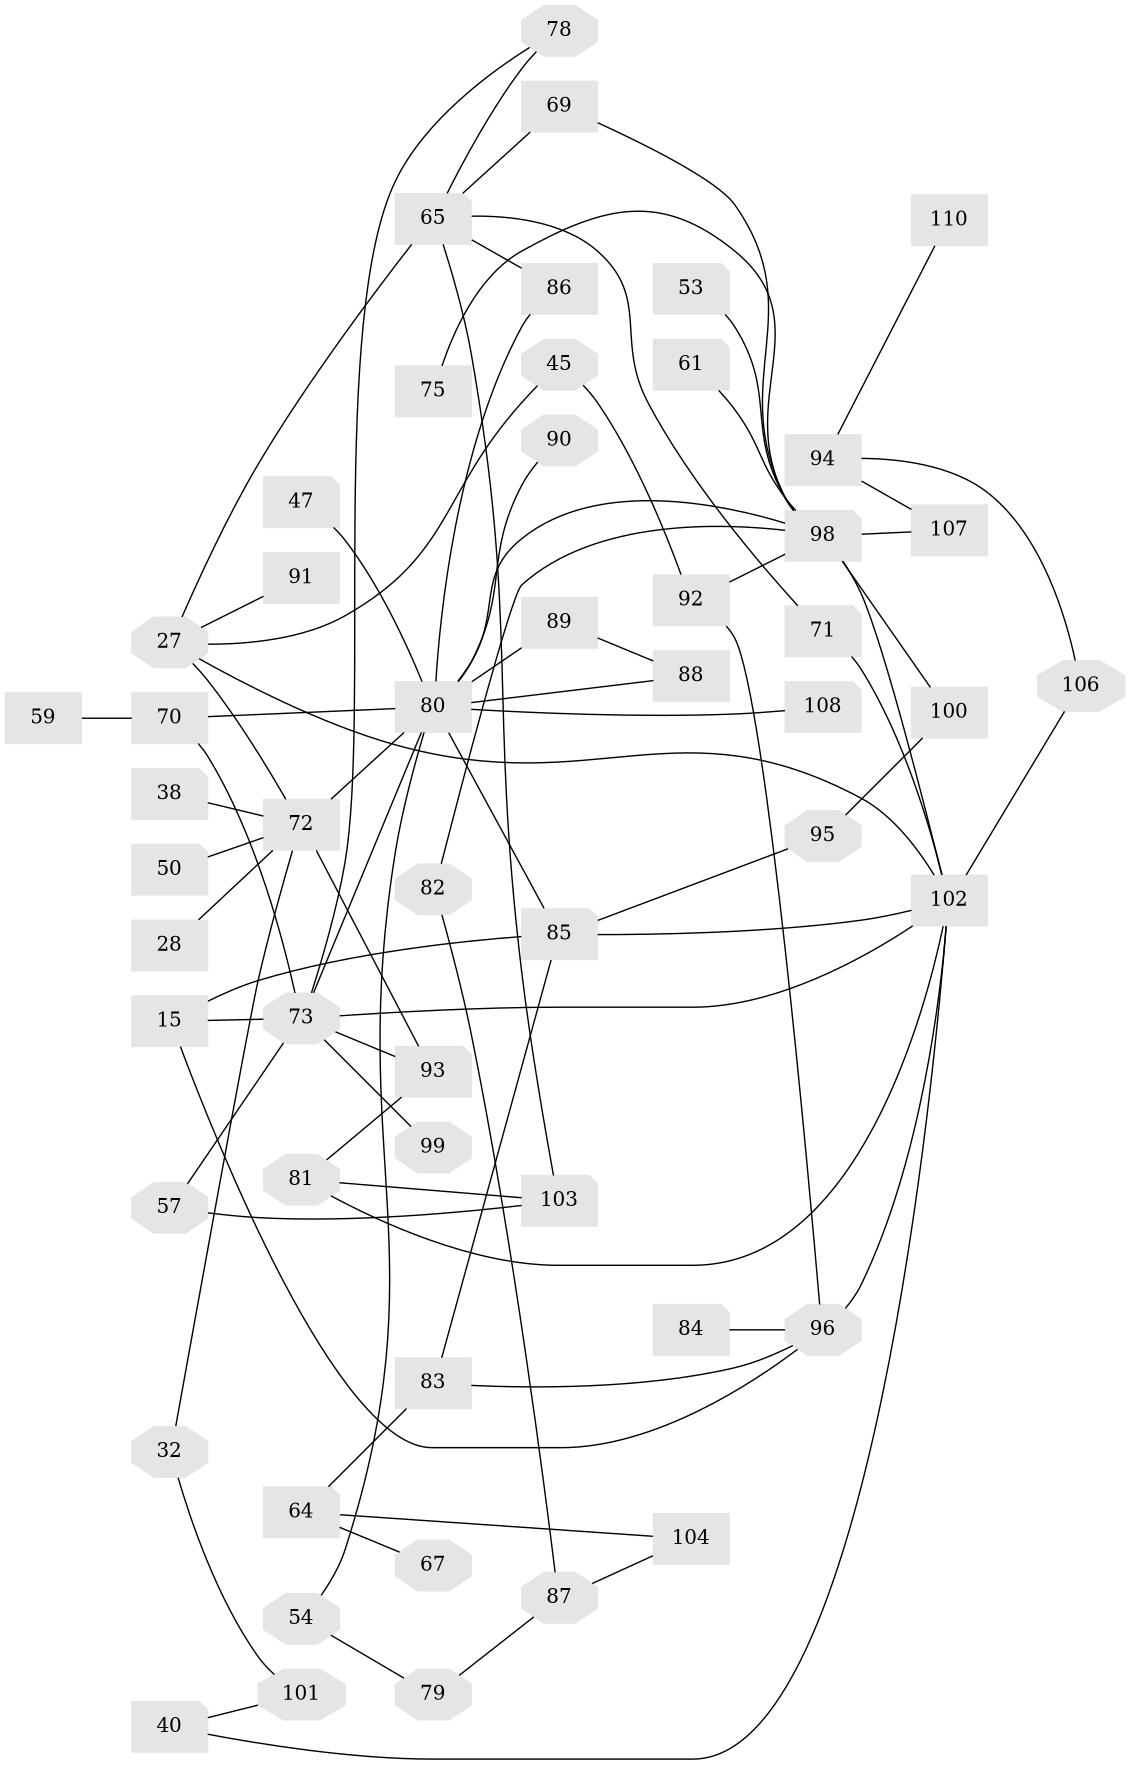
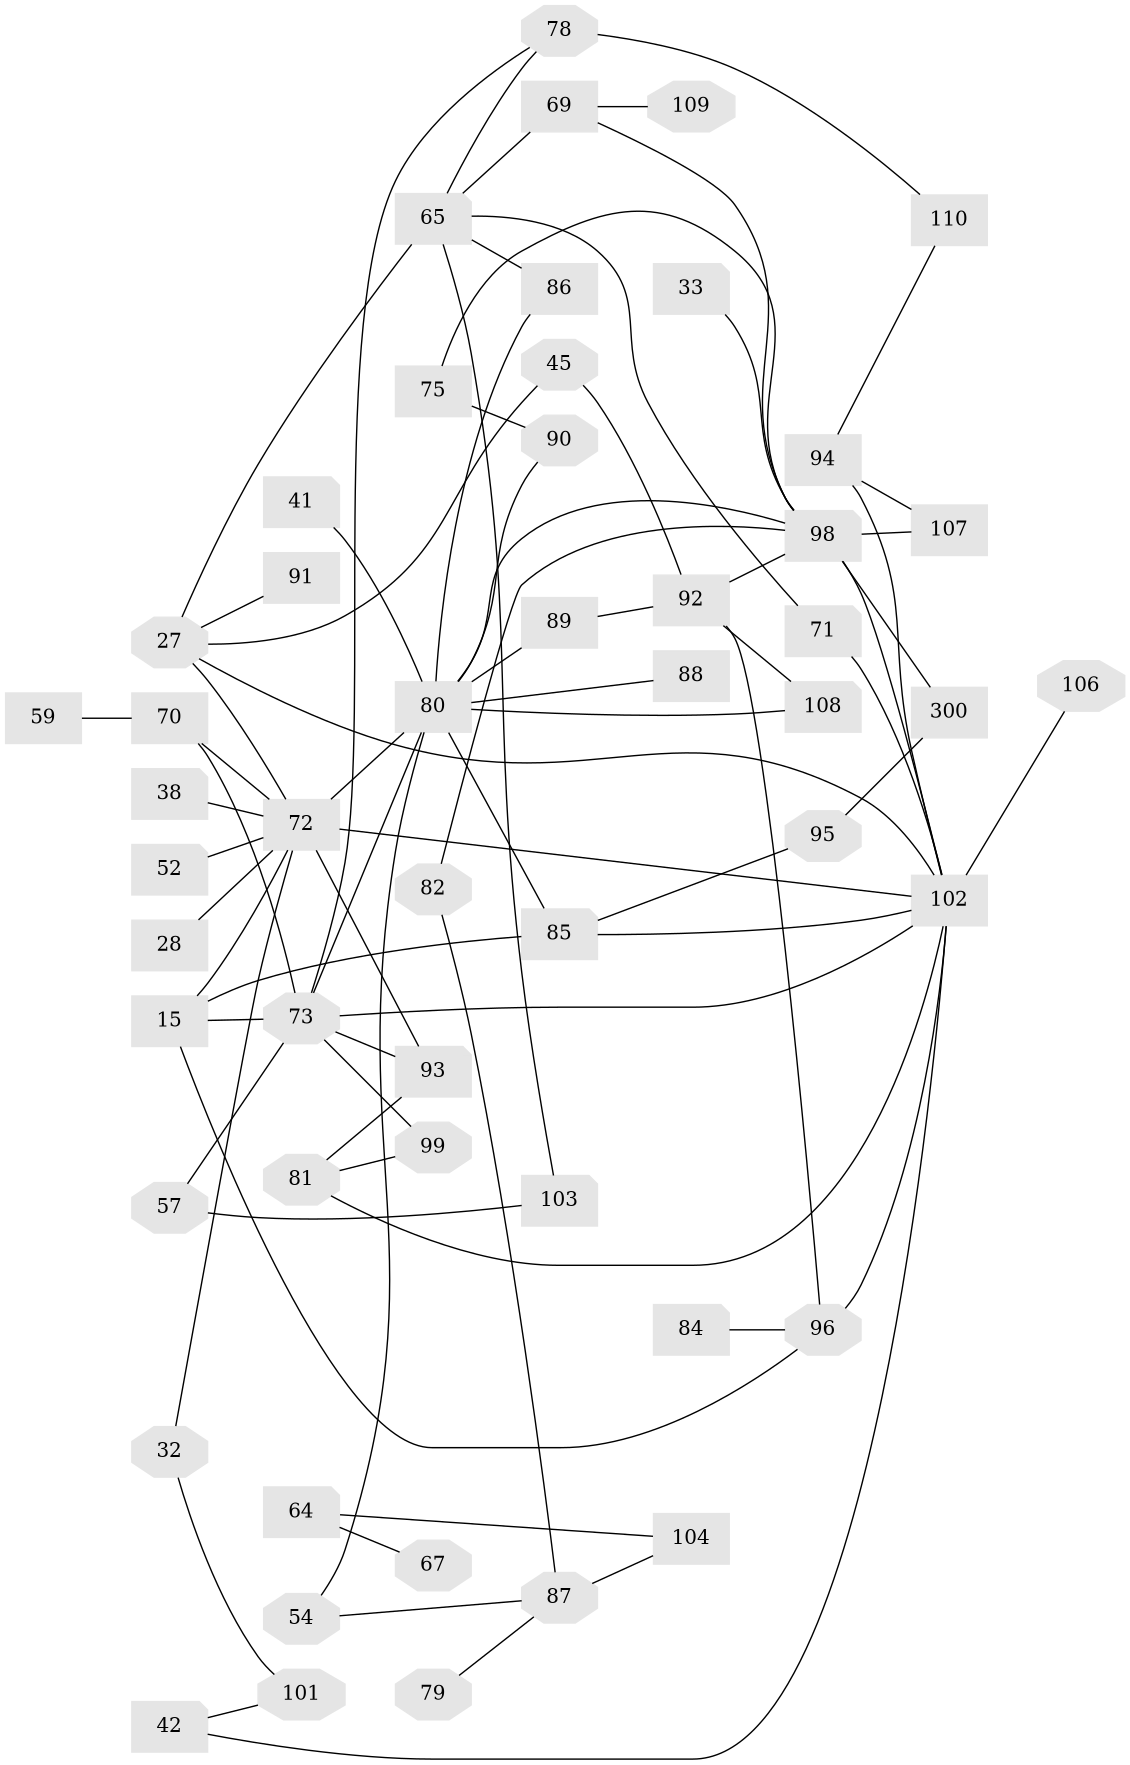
  graph {
    rankdir=LR
    node [color=gray90 shape=box style=filled]
    15 [super="+2"]
    72 [super="+31"]
    73 [shape=octagon super="+63+25"]
    85 [shape=note super="+12+76"]
    96 [shape=octagon super="+48+46"]
    102 [super="+49+68+34"]
    80 [super="+5+10+30+44"]
    93 [shape=note]
    78 [shape=octagon]
    99 [shape=octagon]
    95 [shape=octagon]
    27 [shape=octagon super="+19"]
    45 [shape=octagon]
    65 [shape=note super="+52"]
    91
    92 [super="+77"]
    103 [shape=note]
    69 [super="+62"]
    71 [shape=note super="+51"]
    86
    106 [shape=octagon]
    28
    32 [shape=octagon]
    101 [shape=octagon]
    38 [shape=note]
-   40 [shape=note super="+22"]
+   40 [shape=note super="+22" label=42]
    98 [shape=note super="+23+74+13+39+97"]
    90 [shape=octagon]
    88
    89
    108 [shape=note super="+60"]
-   41 [shape=note label=47]
-   50 [shape=note]
+   41 [shape=note]
+   50 [shape=note label=52]
    107
-   100
-   53 [shape=note]
+   100 [label=300]
+   53 [shape=note label=33]
    54 [shape=octagon]
    87 [shape=octagon super="+33+58"]
    104 [super="+56"]
    57 [shape=octagon]
    70 [super="+16"]
    59
-   61 [shape=note]
    64 [shape=note]
    67 [shape=octagon]
-   83 [super="+55"]
+   109 [shape=octagon]
    110
    75
    79 [shape=octagon]
    81 [shape=octagon]
    82 [shape=octagon]
    84 [shape=note]
    94
+   15 -- 72
    15 -- 73
    15 -- 85 [weight=2]
    15 -- 96
+   72 -- 102 [weight=2]
    72 -- 80 [weight=2]
    72 -- 93
    73 -- 102 [weight=2]
    73 -- 80
    73 -- 93
    73 -- 78
    73 -- 99
    85 -- 102
    85 -- 95
    96 -- 102
    102 -- 106
    80 -- 85 [weight=3]
    80 -- 86
    80 -- 98 [weight=2]
    80 -- 90
    80 -- 88
    80 -- 89
    80 -- 108 [weight=2]
+   78 -- 110
    95 -- 100
    27 -- 72 [weight=2]
    27 -- 102
    27 -- 45
    27 -- 65
    27 -- 91
    45 -- 92
    65 -- 78
    65 -- 103
    65 -- 69
    65 -- 71
    65 -- 86
    92 -- 96
    92 -- 98 [weight=2]
+   92 -- 108
    69 -- 98
+   69 -- 109
    71 -- 102 [weight=2]
    28 -- 72
    32 -- 72
    32 -- 101
    38 -- 72
    40 -- 102
    40 -- 101
    98 -- 102 [weight=2]
    98 -- 107
    98 -- 100
-   89 -- 88
+   89 -- 92
    41 -- 80
    50 -- 72
    53 -- 98
    54 -- 80
-   54 -- 79
+   54 -- 87
    87 -- 104
    57 -- 73
    57 -- 103
-   70 -- 80
+   70 -- 72
    70 -- 73
    59 -- 70
-   61 -- 98
    64 -- 104
    64 -- 67
-   64 -- 83
-   83 -- 85
-   83 -- 96
    75 -- 98
+   75 -- 90
    79 -- 87
    81 -- 102
    81 -- 93
-   81 -- 103
+   81 -- 99
    82 -- 98
    82 -- 87
    84 -- 96
-   94 -- 106
+   94 -- 102
    94 -- 107
    94 -- 110
  }
